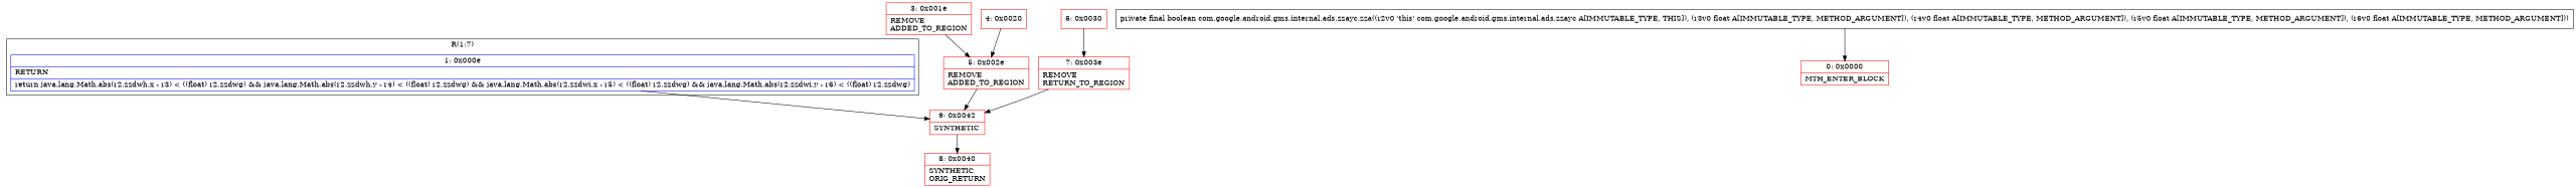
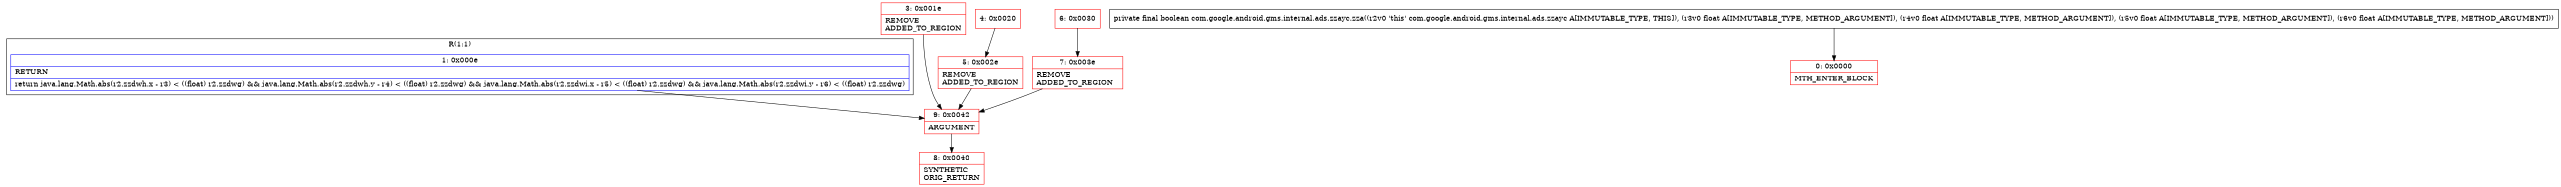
  digraph {
    node [color=red shape=record]
    n1 [color=blue label="{1\:\ 0x000e|RETURN\l|return java.lang.Math.abs(r2.zzdwh.x \- r3) \< ((float) r2.zzdwg) && java.lang.Math.abs(r2.zzdwh.y \- r4) \< ((float) r2.zzdwg) && java.lang.Math.abs(r2.zzdwi.x \- r5) \< ((float) r2.zzdwg) && java.lang.Math.abs(r2.zzdwi.y \- r6) \< ((float) r2.zzdwg)\l}"]
-   n2 [label="{9\:\ 0x0042|SYNTHETIC\l}"]
+   n2 [label="{9\:\ 0x0042|ARGUMENT\l}"]
    n3 [label="{8\:\ 0x0040|SYNTHETIC\lORIG_RETURN\l}"]
    n4 [label="{0\:\ 0x0000|MTH_ENTER_BLOCK\l}"]
    n5 [label="{3\:\ 0x001e|REMOVE\lADDED_TO_REGION\l}"]
    n6 [label="{4\:\ 0x0020}"]
    n7 [label="{5\:\ 0x002e|REMOVE\lADDED_TO_REGION\l}"]
    n8 [label="{6\:\ 0x0030}"]
-   n9 [label="{7\:\ 0x003e|REMOVE\lRETURN_TO_REGION\l}"]
+   n9 [label="{7\:\ 0x003e|REMOVE\lADDED_TO_REGION\l}"]
    n10 [label="{private final boolean com.google.android.gms.internal.ads.zzayc.zza((r2v0 'this' com.google.android.gms.internal.ads.zzayc A[IMMUTABLE_TYPE, THIS]), (r3v0 float A[IMMUTABLE_TYPE, METHOD_ARGUMENT]), (r4v0 float A[IMMUTABLE_TYPE, METHOD_ARGUMENT]), (r5v0 float A[IMMUTABLE_TYPE, METHOD_ARGUMENT]), (r6v0 float A[IMMUTABLE_TYPE, METHOD_ARGUMENT])) }" color=""]
    subgraph cluster_1 {
-     label="R(1:7)"
+     label="R(1:1)"
      n1
    }
    n1 -> n2
    n2 -> n3
-   n5 -> n7
+   n5 -> n2
    n6 -> n7
    n7 -> n2
    n8 -> n9
    n9 -> n2
    n10 -> n4
  }
